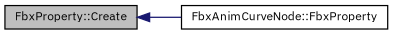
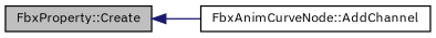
  digraph {
    rankdir=LR
    fontname="IBM Plex Sans"
    node [color=black fontname="IBM Plex Sans" fontsize=10 shape=record style=filled]
    n1 [fillcolor=grey75 fontcolor=black height=0.2 label="FbxProperty::Create" width=0.4]
-   n2 [fillcolor=white height=0.2 label="FbxAnimCurveNode::FbxProperty" width=0.4]
+   n2 [fillcolor=white height=0.2 label="FbxAnimCurveNode::AddChannel" width=0.4]
    n1 -> n2 [color=midnightblue dir=back fontname="IBM Plex Sans" fontsize=10 labelfontname=Helvetica labelfontsize=10 style=solid]
  }
